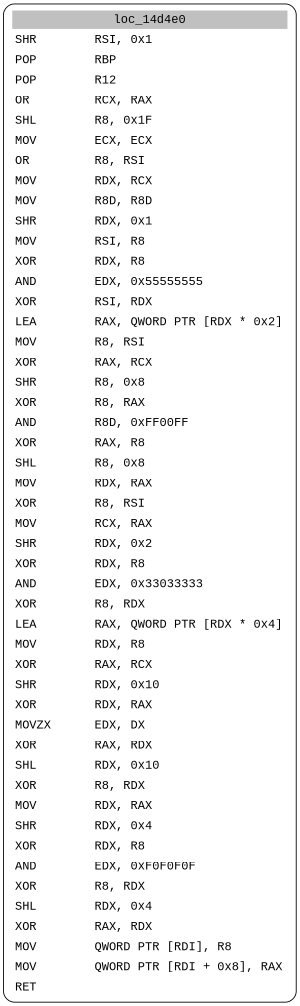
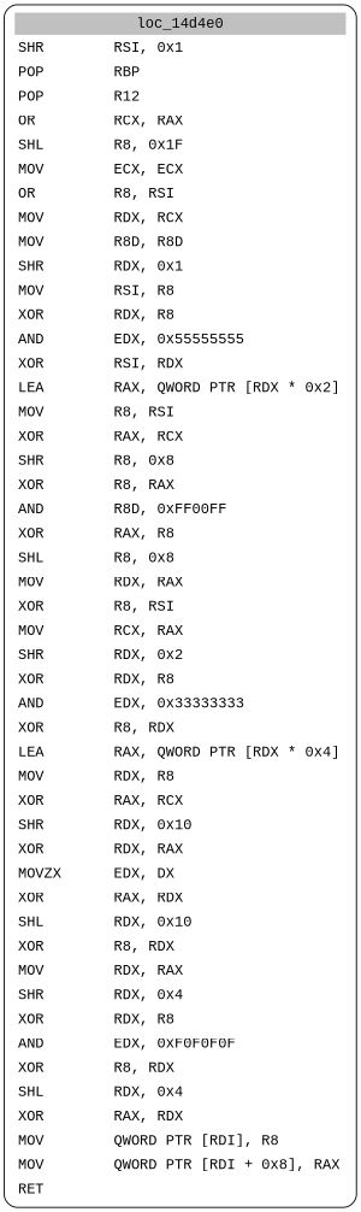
  digraph {
-   n1 [fontname="Courier New" label=<<table border="0" cellborder="0" cellpadding="3"><tr><td align="center" colspan="2" bgcolor="grey">loc_14d4e0</td></tr><tr><td align="left">SHR        RSI, 0x1</td></tr><tr><td align="left">POP        RBP</td></tr><tr><td align="left">POP        R12</td></tr><tr><td align="left">OR         RCX, RAX</td></tr><tr><td align="left">SHL        R8, 0x1F</td></tr><tr><td align="left">MOV        ECX, ECX</td></tr><tr><td align="left">OR         R8, RSI</td></tr><tr><td align="left">MOV        RDX, RCX</td></tr><tr><td align="left">MOV        R8D, R8D</td></tr><tr><td align="left">SHR        RDX, 0x1</td></tr><tr><td align="left">MOV        RSI, R8</td></tr><tr><td align="left">XOR        RDX, R8</td></tr><tr><td align="left">AND        EDX, 0x55555555</td></tr><tr><td align="left">XOR        RSI, RDX</td></tr><tr><td align="left">LEA        RAX, QWORD PTR [RDX * 0x2]</td></tr><tr><td align="left">MOV        R8, RSI</td></tr><tr><td align="left">XOR        RAX, RCX</td></tr><tr><td align="left">SHR        R8, 0x8</td></tr><tr><td align="left">XOR        R8, RAX</td></tr><tr><td align="left">AND        R8D, 0xFF00FF</td></tr><tr><td align="left">XOR        RAX, R8</td></tr><tr><td align="left">SHL        R8, 0x8</td></tr><tr><td align="left">MOV        RDX, RAX</td></tr><tr><td align="left">XOR        R8, RSI</td></tr><tr><td align="left">MOV        RCX, RAX</td></tr><tr><td align="left">SHR        RDX, 0x2</td></tr><tr><td align="left">XOR        RDX, R8</td></tr><tr><td align="left">AND        EDX, 0x33033333</td></tr><tr><td align="left">XOR        R8, RDX</td></tr><tr><td align="left">LEA        RAX, QWORD PTR [RDX * 0x4]</td></tr><tr><td align="left">MOV        RDX, R8</td></tr><tr><td align="left">XOR        RAX, RCX</td></tr><tr><td align="left">SHR        RDX, 0x10</td></tr><tr><td align="left">XOR        RDX, RAX</td></tr><tr><td align="left">MOVZX      EDX, DX</td></tr><tr><td align="left">XOR        RAX, RDX</td></tr><tr><td align="left">SHL        RDX, 0x10</td></tr><tr><td align="left">XOR        R8, RDX</td></tr><tr><td align="left">MOV        RDX, RAX</td></tr><tr><td align="left">SHR        RDX, 0x4</td></tr><tr><td align="left">XOR        RDX, R8</td></tr><tr><td align="left">AND        EDX, 0xF0F0F0F</td></tr><tr><td align="left">XOR        R8, RDX</td></tr><tr><td align="left">SHL        RDX, 0x4</td></tr><tr><td align="left">XOR        RAX, RDX</td></tr><tr><td align="left">MOV        QWORD PTR [RDI], R8</td></tr><tr><td align="left">MOV        QWORD PTR [RDI + 0x8], RAX</td></tr><tr><td align="left">RET        </td></tr></table>> shape=Mrecord]
+   n1 [fontname="Courier New" label=<<table border="0" cellborder="0" cellpadding="3"><tr><td align="center" colspan="2" bgcolor="grey">loc_14d4e0</td></tr><tr><td align="left">SHR        RSI, 0x1</td></tr><tr><td align="left">POP        RBP</td></tr><tr><td align="left">POP        R12</td></tr><tr><td align="left">OR         RCX, RAX</td></tr><tr><td align="left">SHL        R8, 0x1F</td></tr><tr><td align="left">MOV        ECX, ECX</td></tr><tr><td align="left">OR         R8, RSI</td></tr><tr><td align="left">MOV        RDX, RCX</td></tr><tr><td align="left">MOV        R8D, R8D</td></tr><tr><td align="left">SHR        RDX, 0x1</td></tr><tr><td align="left">MOV        RSI, R8</td></tr><tr><td align="left">XOR        RDX, R8</td></tr><tr><td align="left">AND        EDX, 0x55555555</td></tr><tr><td align="left">XOR        RSI, RDX</td></tr><tr><td align="left">LEA        RAX, QWORD PTR [RDX * 0x2]</td></tr><tr><td align="left">MOV        R8, RSI</td></tr><tr><td align="left">XOR        RAX, RCX</td></tr><tr><td align="left">SHR        R8, 0x8</td></tr><tr><td align="left">XOR        R8, RAX</td></tr><tr><td align="left">AND        R8D, 0xFF00FF</td></tr><tr><td align="left">XOR        RAX, R8</td></tr><tr><td align="left">SHL        R8, 0x8</td></tr><tr><td align="left">MOV        RDX, RAX</td></tr><tr><td align="left">XOR        R8, RSI</td></tr><tr><td align="left">MOV        RCX, RAX</td></tr><tr><td align="left">SHR        RDX, 0x2</td></tr><tr><td align="left">XOR        RDX, R8</td></tr><tr><td align="left">AND        EDX, 0x33333333</td></tr><tr><td align="left">XOR        R8, RDX</td></tr><tr><td align="left">LEA        RAX, QWORD PTR [RDX * 0x4]</td></tr><tr><td align="left">MOV        RDX, R8</td></tr><tr><td align="left">XOR        RAX, RCX</td></tr><tr><td align="left">SHR        RDX, 0x10</td></tr><tr><td align="left">XOR        RDX, RAX</td></tr><tr><td align="left">MOVZX      EDX, DX</td></tr><tr><td align="left">XOR        RAX, RDX</td></tr><tr><td align="left">SHL        RDX, 0x10</td></tr><tr><td align="left">XOR        R8, RDX</td></tr><tr><td align="left">MOV        RDX, RAX</td></tr><tr><td align="left">SHR        RDX, 0x4</td></tr><tr><td align="left">XOR        RDX, R8</td></tr><tr><td align="left">AND        EDX, 0xF0F0F0F</td></tr><tr><td align="left">XOR        R8, RDX</td></tr><tr><td align="left">SHL        RDX, 0x4</td></tr><tr><td align="left">XOR        RAX, RDX</td></tr><tr><td align="left">MOV        QWORD PTR [RDI], R8</td></tr><tr><td align="left">MOV        QWORD PTR [RDI + 0x8], RAX</td></tr><tr><td align="left">RET        </td></tr></table>> shape=Mrecord]
  }
